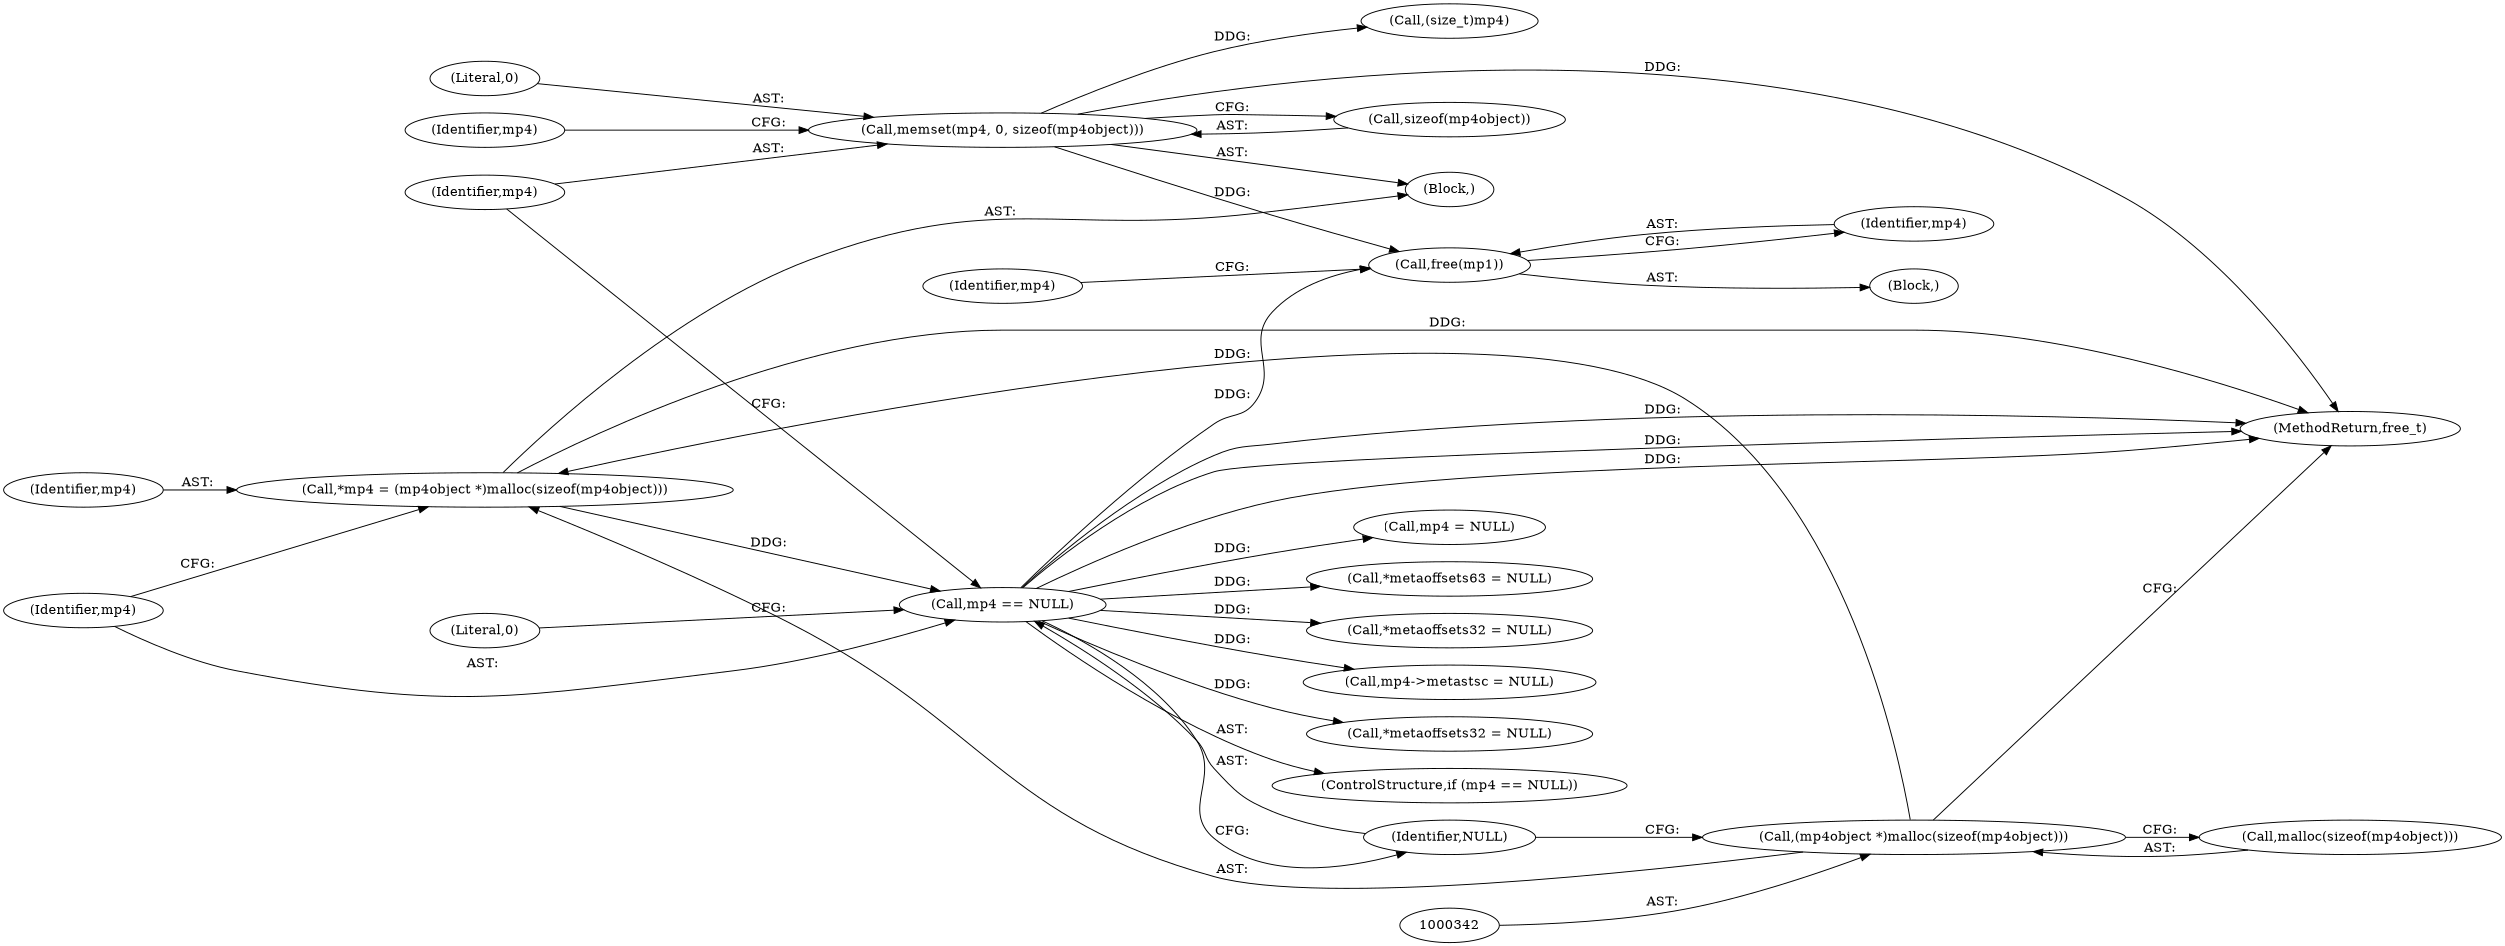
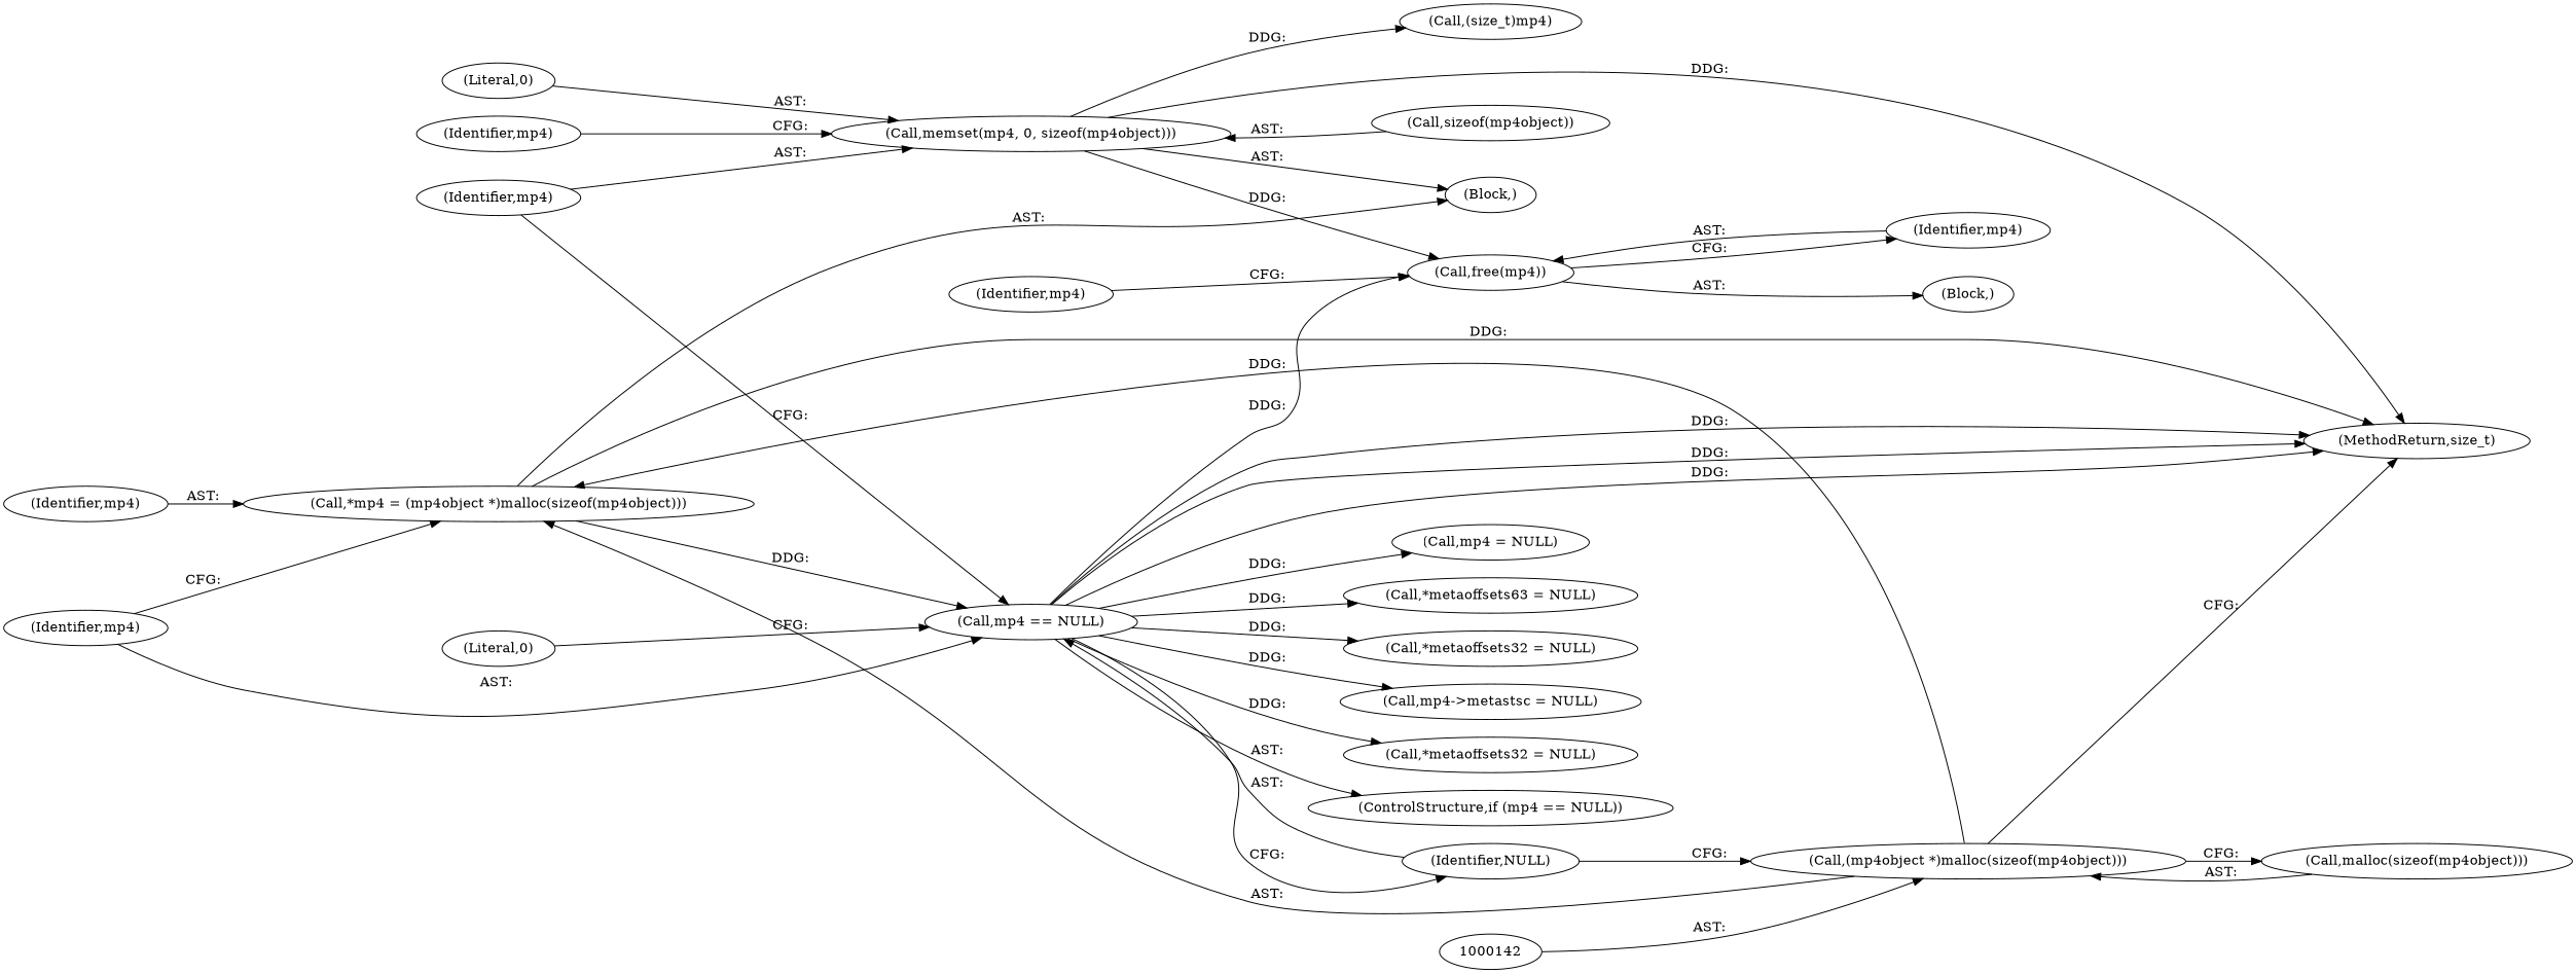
  digraph {
    rankdir=LR
-   n1 [label="(Call,free(mp1))"]
+   n1 [label="(Call,free(mp4))"]
    n2 [label="(Block,)"]
    n3 [label="(Identifier,mp4)"]
    n4 [label="(Call,memset(mp4, 0, sizeof(mp4object)))"]
    n5 [label="(Call,(size_t)mp4)"]
    n6 [label="(Block,)"]
-   n7 [label="(MethodReturn,free_t)"]
+   n7 [label="(MethodReturn,size_t)"]
    n8 [label="(Call,sizeof(mp4object))"]
    n9 [label="(Call,mp4 == NULL)"]
    n10 [label="(Call,mp4 = NULL)"]
    n11 [label="(Call,*metaoffsets63 = NULL)"]
    n12 [label="(Call,*metaoffsets32 = NULL)"]
    n13 [label="(Identifier,NULL)"]
    n14 [label="(Call,mp4->metastsc = NULL)"]
    n15 [label="(Call,*metaoffsets32 = NULL)"]
    n16 [label="(ControlStructure,if (mp4 == NULL))"]
    n17 [label="(Call,(mp4object *)malloc(sizeof(mp4object)))"]
    n18 [label="(Call,*mp4 = (mp4object *)malloc(sizeof(mp4object)))"]
    n19 [label="(Call,malloc(sizeof(mp4object)))"]
    n20 [label="(Literal,0)"]
    n21 [label="(Identifier,mp4)"]
    n22 [label="(Identifier,mp4)"]
    n23 [label="(Literal,0)"]
    n24 [label="(Identifier,mp4)"]
    n25 [label="(Identifier,mp4)"]
    n26 [label="(Identifier,mp4)"]
-   1000142 [label=1000342]
+   1000142
    n1 -> n2 [label="AST: "]
    n1 -> n3 [label="CFG: "]
    n3 -> n1 [label="AST: "]
    n4 -> n1 [label="DDG: "]
    n4 -> n5 [label="DDG: "]
    n4 -> n6 [label="AST: "]
    n4 -> n7 [label="DDG: "]
-   n4 -> n8 [label="CFG: "]
    n8 -> n4 [label="AST: "]
    n9 -> n1 [label="DDG: "]
    n9 -> n7 [label="DDG: "]
    n9 -> n7 [label="DDG: "]
    n9 -> n7 [label="DDG: "]
    n9 -> n10 [label="DDG: "]
    n9 -> n11 [label="DDG: "]
    n9 -> n12 [label="DDG: "]
    n9 -> n13 [label="CFG: "]
    n9 -> n14 [label="DDG: "]
    n9 -> n15 [label="DDG: "]
    n9 -> n16 [label="AST: "]
    n13 -> n9 [label="AST: "]
    n13 -> n17 [label="CFG: "]
    n17 -> n7 [label="CFG: "]
    n17 -> n18 [label="AST: "]
    n17 -> n18 [label="DDG: "]
    n17 -> n19 [label="CFG: "]
    n18 -> n6 [label="AST: "]
    n18 -> n7 [label="DDG: "]
    n18 -> n9 [label="DDG: "]
    n19 -> n17 [label="AST: "]
    n20 -> n9 [label="CFG: "]
    n21 -> n1 [label="CFG: "]
    n22 -> n9 [label="AST: "]
    n22 -> n18 [label="CFG: "]
    n23 -> n4 [label="AST: "]
    n24 -> n4 [label="CFG: "]
    n25 -> n4 [label="AST: "]
    n25 -> n9 [label="CFG: "]
    n26 -> n18 [label="AST: "]
    1000142 -> n17 [label="AST: "]
  }
